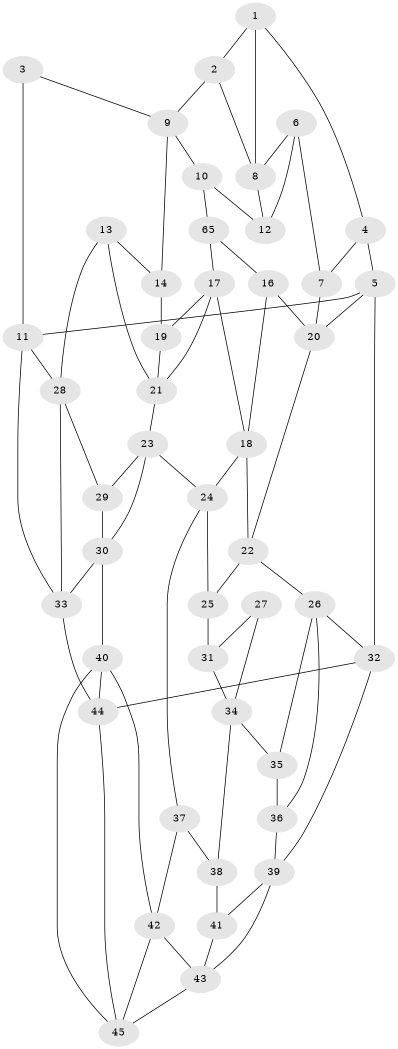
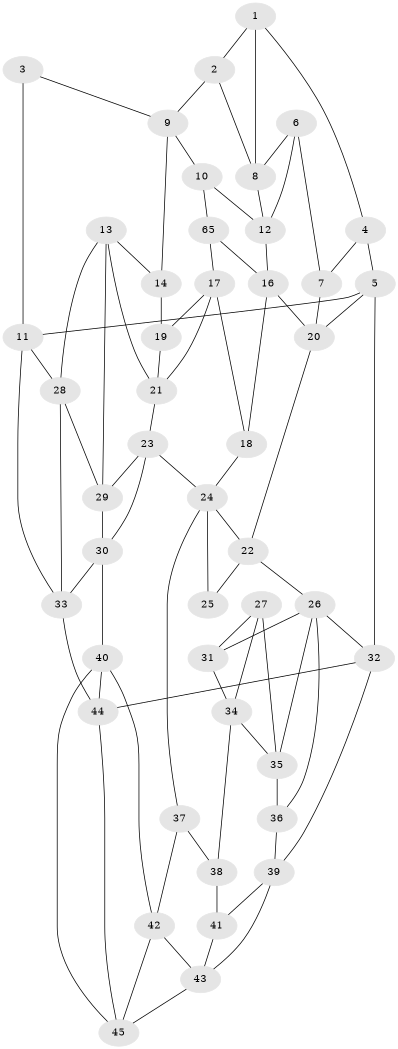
  graph {
    node [color=gray90 style=filled]
    edge [weight=1.0]
    1
    2
    4
    8
    9
    5
    7
    12
    10
    14
    3
    11
    28
    33
    20
    32
    22
    39
    44
    6
    16
    n22 [label=65]
    19
    17
    29
    18
    13
    21
    23
    30
    24
    25
    26
    37
    31
    35
    36
    40
    38
    42
    34
    27
    45
    41
    43
    1 -- 2
    1 -- 4
    1 -- 8
    2 -- 8
    2 -- 9
    4 -- 5
    4 -- 7 [weight=2.0]
    8 -- 12
    9 -- 10
    9 -- 14
    5 -- 11
    5 -- 20
    5 -- 32
    7 -- 20
+   12 -- 16
    10 -- 12
    10 -- n22 [weight=2.0]
    14 -- 19
    3 -- 9
    3 -- 11 [weight=2.0]
    11 -- 28
    11 -- 33
    28 -- 33
    28 -- 29
    33 -- 44 [weight=2.0]
    20 -- 22
    32 -- 39
    32 -- 44
    22 -- 25
    22 -- 26
    39 -- 41
    39 -- 43
    44 -- 45
    6 -- 8
    6 -- 7
    6 -- 12
    16 -- 20
    16 -- 18
    n22 -- 16
    n22 -- 17
    19 -- 21
    17 -- 19
    17 -- 18
    17 -- 21
    29 -- 30
-   18 -- 22
+   24 -- 22
    18 -- 24
    13 -- 14
    13 -- 28
+   13 -- 29
    13 -- 21
    21 -- 23
    23 -- 29
    23 -- 30
    23 -- 24
    30 -- 33
    30 -- 40
    24 -- 25
    24 -- 37
-   25 -- 31 [weight=2.0]
+   26 -- 31 [weight=2.0]
    26 -- 32
    26 -- 35
    26 -- 36
    37 -- 38
    37 -- 42
    31 -- 34
    35 -- 36
    36 -- 39
    40 -- 44
    40 -- 42
    40 -- 45
    38 -- 41 [weight=2.0]
    42 -- 45
    42 -- 43
    34 -- 35
    34 -- 38
    27 -- 31
+   27 -- 35
    27 -- 34
    41 -- 43
    43 -- 45
  }
